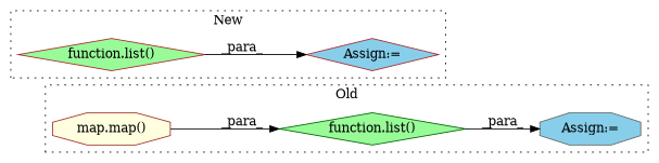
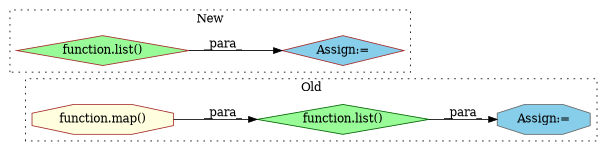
  digraph {
    rankdir=LR
    node [a=75 l="5,1" shape=diamond style=filled fillcolor=palegreen color=brown]
-   n1 [l="4,1" label="map.map()" s="717,783" shape=octagon fillcolor=lightyellow]
+   n1 [l="4,1" label="function.map()" s="717,783" shape=octagon fillcolor=lightyellow]
    n2 [label="function.list()" s="798,882" color=darkgreen]
    n3 [a=68 l=3 label="Assign:=" s=901 shape=octagon fillcolor=skyblue color=gray40]
    n4 [label="function.list()" s="3105,3115"]
    n5 [a=68 l=3 label="Assign:=" s=3102 fillcolor=skyblue]
    subgraph cluster_1 {
      label=Old
      style=dotted
      n1
      n2
      n3
    }
    subgraph cluster_2 {
      label=New
      style=dotted
      n4
      n5
    }
    n1 -> n2 [label=_para_]
    n2 -> n3 [label=_para_]
    n4 -> n5 [label=_para_]
  }
